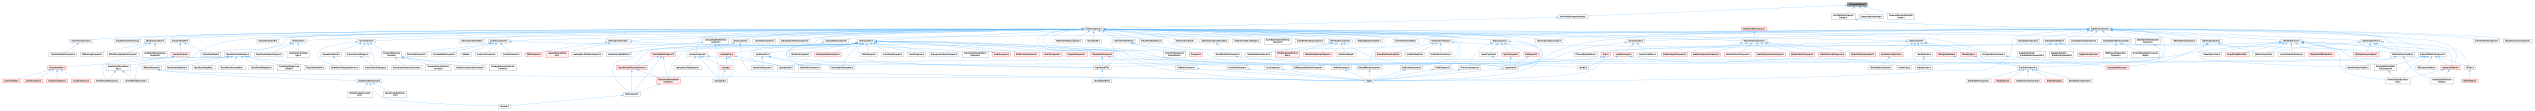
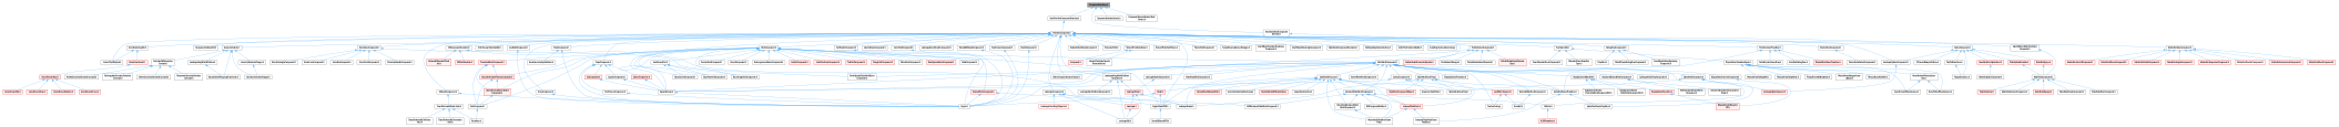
  digraph {
    fontname=Oswald
    node [color=grey40 fillcolor=white fontname=Oswald fontsize=10 shape=box style=filled]
    edge [color=steelblue1 dir=back fontname=Oswald fontsize=10 labelfontname=Helvetica labelfontsize=10 style=solid]
    n1 [color=gray40 fillcolor=grey60 fontcolor=black height=0.2 label="ComponentInterfaces.h" width=0.4]
    n2 [height=0.2 label="ActorPrimitiveComponentInterface.h" width=0.4]
    n3 [height=0.2 label="ActorStaticMeshComponent\lInterface.h" width=0.4]
    n4 [height=0.2 label="ComponentInterfaceIterator.h" width=0.4]
    n5 [height=0.2 label="ComponentRecreateRenderState\lContext.h" width=0.4]
    n6 [height=0.2 label="PrimitiveComponent.h" width=0.4]
    n7 [height=0.2 label="StaticMeshComponent.h" width=0.4]
    n8 [height=0.2 label="ActorPrimitiveColorHandler.h" width=0.4]
    n9 [height=0.2 label="ArrowComponent.h" width=0.4]
    n10 [height=0.2 label="AsyncRegisterLevelContext.cpp" width=0.4]
    n11 [height=0.2 label="BakedShallowWaterSimulation\lComponent.h" width=0.4]
    n12 [height=0.2 label="BillboardComponent.h" width=0.4]
    n13 [height=0.2 label="BrushComponent.h" width=0.4]
    n14 [height=0.2 label="ClusterUnionComponent.h" width=0.4]
    n15 [height=0.2 label="ComponentCollisionUtil.h" width=0.4]
    n16 [height=0.2 label="CustomPhysXPayload.h" width=0.4]
    n17 [height=0.2 label="DebugDrawComponent.h" width=0.4]
    n18 [height=0.2 label="DrawFrustumComponent.h" width=0.4]
    n19 [height=0.2 label="EditorComponentSourceFactory.h" width=0.4]
    n20 [height=0.2 label="EditorViewportSelectability.h" width=0.4]
    n21 [height=0.2 label="EngineMinimal.h" width=0.4]
    n22 [height=0.2 label="EngineSharedPCH.h" width=0.4]
    n23 [height=0.2 label="FloorQueryUtils.h" width=0.4]
    n24 [height=0.2 label="GeometrySelector.h" width=0.4]
    n25 [height=0.2 label="GizmoBaseComponent.h" width=0.4]
    n26 [height=0.2 label="GizmoRenderingUtil.h" width=0.4]
    n27 [height=0.2 label="ISMComponentDescriptor.h" width=0.4]
    n28 [height=0.2 label="LakeCollisionComponent.h" width=0.4]
    n29 [height=0.2 label="LandscapeComponent.h" width=0.4]
    n30 [height=0.2 label="LandscapeGizmoRenderComponent.h" width=0.4]
    n31 [height=0.2 label="LandscapeHeightfieldCollision\lComponent.h" width=0.4]
    n32 [height=0.2 label="LandscapeSplinesComponent.h" width=0.4]
    n33 [height=0.2 label="LineBatchComponent.h" width=0.4]
    n34 [height=0.2 label="MaterialBillboardComponent.h" width=0.4]
    n35 [height=0.2 label="MeshComponent.h" width=0.4]
    n36 [height=0.2 label="ModelComponent.h" width=0.4]
    n37 [height=0.2 label="ModularVehicleBaseComponent.h" width=0.4]
    n38 [height=0.2 label="MovementUtils.h" width=0.4]
    n39 [height=0.2 label="NetworkPredictionDriver.h" width=0.4]
    n40 [height=0.2 label="NetworkPredictionPhysics.h" width=0.4]
    n41 [height=0.2 label="ParticleSystemComponent.h" width=0.4]
    n42 [height=0.2 label="PhysicsFieldComponent.h" width=0.4]
    n43 [height=0.2 label="PrimitiveSceneProxyDesc.h" width=0.4]
    n44 [height=0.2 label="ShapeComponent.h" width=0.4]
    n45 [height=0.2 label="SimpleStreamableAssetManager.h" width=0.4]
    n46 [height=0.2 label="SmartObjectContainerRendering\lComponent.h" width=0.4]
    n47 [height=0.2 label="SmartObjectRenderingComponent.h" width=0.4]
    n48 [height=0.2 label="SplineComponent.h" width=0.4]
    n49 [height=0.2 label="SplineMeshComponentDescriptor.h" width=0.4]
    n50 [height=0.2 label="StaticLightingSystemInterface.h" width=0.4]
    n51 [height=0.2 label="TextRenderComponent.h" width=0.4]
    n52 [height=0.2 label="VectorFieldComponent.h" width=0.4]
    n53 [height=0.2 label="VehicleSimBaseComponent.h" width=0.4]
    n54 [height=0.2 label="Engine.h" width=0.4]
    n55 [height=0.2 label="WaterBodyComponent.h" width=0.4]
    n56 [height=0.2 label="ChaosDeformableSolverActor.h" width=0.4]
    n57 [height=0.2 label="SceneGeometrySpatialCache.h" width=0.4]
    n58 [height=0.2 label="ClusterUnionVehicleComponent.h" width=0.4]
-   n59 [height=0.2 label="EQSRenderingComponent.h" width=0.4]
+   n59 [height=0.2 label="ProxyDesc.h" width=0.4]
    n60 [height=0.2 label="PathedPhysicsDebugDrawComponent.h" width=0.4]
    n61 [height=0.2 label="SmartObjectDebugRendering\lComponent.h" width=0.4]
    n62 [height=0.2 label="UnrealEdSharedPCH.h" width=0.4]
    n63 [height=0.2 label="ChaosCharacterMoverComponent.h" width=0.4]
    n64 [height=0.2 label="CharacterMoverSimulation\lTypes.h" width=0.4]
    n65 [height=0.2 label="PhysicsMoverSimulationTypes.h" width=0.4]
    n66 [height=0.2 label="DynamicMeshPolygroupTransformer.h" width=0.4]
-   n67 [height=0.2 label="DynamicMeshSelector.h" width=0.4]
+   n67 [height=0.2 label="LandscapeHeightfieldCollision.h" width=0.4]
    n68 [height=0.2 label="GeometrySelectionChanges.h" width=0.4]
    n69 [height=0.2 label="GeometrySelectionManager.h" width=0.4]
    n70 [height=0.2 label="SelectionEditInteractive\lCommand.h" width=0.4]
    n71 [height=0.2 label="GizmoArrowComponent.h" width=0.4]
    n72 [height=0.2 label="GizmoBoxComponent.h" width=0.4]
    n73 [height=0.2 label="GizmoCircleComponent.h" width=0.4]
    n74 [height=0.2 label="GizmoLineHandleComponent.h" width=0.4]
-   n75 [height=0.2 label="Callback.h" width=0.4]
+   n75 [height=0.2 label="GizmoRectangleComponent.h" width=0.4]
    n76 [height=0.2 label="ViewAdjustedStaticMeshGizmo\lComponent.h" width=0.4]
    n77 [color=red fillcolor="#FFF0F0" height=0.2 label="GizmoViewContext.h" width=0.4]
    n78 [height=0.2 label="HLODInstancedStaticMeshComponent.h" width=0.4]
    n79 [color=red fillcolor="#FFF0F0" height=0.2 label="ISMPartitionActor.h" width=0.4]
    n80 [color=red fillcolor="#FFF0F0" height=0.2 label="InstancedPlacementClient\lInfo.h" width=0.4]
    n81 [color=red fillcolor="#FFF0F0" height=0.2 label="Landscape.h" width=0.4]
    n82 [height=0.2 label="LandscapeEdit.h" width=0.4]
-   n83 [height=0.2 label="LandscapeGrassWeightExporter.h" width=0.4]
+   n83 [color=red height=0.2 label="LandscapeGrassWeightExporter.h" width=0.4]
    n84 [height=0.2 label="LandscapeRender.h" width=0.4]
    n85 [height=0.2 label="LandscapeMeshCollisionComponent.h" width=0.4]
    n86 [color=red fillcolor="#FFF0F0" height=0.2 label="LandscapeProxy.h" width=0.4]
    n87 [color=red fillcolor="#FFF0F0" height=0.2 label="LandscapeSplineSegment.h" width=0.4]
    n88 [color=red fillcolor="#FFF0F0" height=0.2 label="BaseDynamicMeshComponent.h" width=0.4]
    n89 [height=0.2 label="BasicElementSet.h" width=0.4]
    n90 [height=0.2 label="BasicLineSetComponent.h" width=0.4]
    n91 [height=0.2 label="BasicPointSetComponent.h" width=0.4]
    n92 [height=0.2 label="BasicTriangleSetComponent.h" width=0.4]
    n93 [height=0.2 label="CableComponent.h" width=0.4]
    n94 [color=red fillcolor="#FFF0F0" height=0.2 label="ChaosDeformablePhysicsComponent.h" width=0.4]
    n95 [color=red fillcolor="#FFF0F0" height=0.2 label="ChaosDeformableTetrahedral\lComponent.h" width=0.4]
    n96 [height=0.2 label="FleshComponent.h" width=0.4]
    n97 [height=0.2 label="CustomMeshComponent.h" width=0.4]
    n98 [height=0.2 label="GroomComponent.h" width=0.4]
    n99 [height=0.2 label="HeterogeneousVolumeComponent.h" width=0.4]
    n100 [color=red fillcolor="#FFF0F0" height=0.2 label="LineSetComponent.h" width=0.4]
    n101 [color=red fillcolor="#FFF0F0" height=0.2 label="MeshWireframeComponent.h" width=0.4]
    n102 [color=red fillcolor="#FFF0F0" height=0.2 label="PointSetComponent.h" width=0.4]
    n103 [color=red fillcolor="#FFF0F0" height=0.2 label="ProceduralMeshComponent.h" width=0.4]
    n104 [color=red fillcolor="#FFF0F0" height=0.2 label="SkinnedMeshComponent.h" width=0.4]
    n105 [color=red fillcolor="#FFF0F0" height=0.2 label="TriangleSetComponent.h" width=0.4]
    n106 [height=0.2 label="WaterMeshComponent.h" width=0.4]
    n107 [height=0.2 label="NetworkPredictionGeneric\lKinematicActor.h" width=0.4]
    n108 [color=red fillcolor="#FFF0F0" height=0.2 label="Component.h" width=0.4]
    n109 [height=0.2 label="ParticleEventManager.h" width=0.4]
    n110 [height=0.2 label="ParticleModuleEventGenerator.h" width=0.4]
    n111 [color=red fillcolor="#FFF0F0" height=0.2 label="ParticleModuleEventReceiver\lBase.h" width=0.4]
    n112 [color=red fillcolor="#FFF0F0" height=0.2 label="ParticleModuleParameterDynamic.h" width=0.4]
    n113 [height=0.2 label="StaticMeshSceneProxyDesc.h" width=0.4]
    n114 [height=0.2 label="AnimNextDebugDraw.h" width=0.4]
    n115 [height=0.2 label="ParticleSystemSceneProxy.h" width=0.4]
    n116 [color=red fillcolor="#FFF0F0" height=0.2 label="SkinnedMeshSceneProxyDesc.h" width=0.4]
    n117 [color=red fillcolor="#FFF0F0" height=0.2 label="BoxComponent.h" width=0.4]
    n118 [height=0.2 label="CapsuleComponent.h" width=0.4]
    n119 [height=0.2 label="PostProcessComponent.h" width=0.4]
    n120 [color=red fillcolor="#FFF0F0" height=0.2 label="SphereComponent.h" width=0.4]
    n121 [color=red fillcolor="#FFF0F0" height=0.2 label="BaseMeshFromSplinesTool.h" width=0.4]
    n122 [height=0.2 label="PolyPathFunctions.h" width=0.4]
    n123 [height=0.2 label="PolygonFunctions.h" width=0.4]
    n124 [height=0.2 label="VPCameraBlueprintLibrary.h" width=0.4]
    n125 [color=red fillcolor="#FFF0F0" height=0.2 label="WaterBodyTypes.h" width=0.4]
    n126 [color=red fillcolor="#FFF0F0" height=0.2 label="WaterSplineMetadata.h" width=0.4]
    n127 [color=red fillcolor="#FFF0F0" height=0.2 label="VehicleSimAerofoilComponent.h" width=0.4]
    n128 [color=red fillcolor="#FFF0F0" height=0.2 label="VehicleSimChassisComponent.h" width=0.4]
    n129 [color=red fillcolor="#FFF0F0" height=0.2 label="VehicleSimClutchComponent.h" width=0.4]
    n130 [color=red fillcolor="#FFF0F0" height=0.2 label="VehicleSimEngineComponent.h" width=0.4]
    n131 [color=red fillcolor="#FFF0F0" height=0.2 label="VehicleSimSuspensionComponent.h" width=0.4]
    n132 [color=red height=0.2 label="VehicleSimThrusterComponent.h" width=0.4]
    n133 [color=red fillcolor="#FFF0F0" height=0.2 label="VehicleSimTransmissionComponent.h" width=0.4]
    n134 [color=red fillcolor="#FFF0F0" height=0.2 label="VehicleSimWheelComponent.h" width=0.4]
    n135 [color=red fillcolor="#FFF0F0" height=0.2 label="WaterBodyActor.h" width=0.4]
    n136 [height=0.2 label="WaterBodyCustomComponent.h" width=0.4]
    n137 [color=red fillcolor="#FFF0F0" height=0.2 label="WaterBodyManager.h" width=0.4]
    n138 [height=0.2 label="WaterBodyOceanComponent.h" width=0.4]
    n139 [height=0.2 label="WaterBodyRiverComponent.h" width=0.4]
    n140 [height=0.2 label="WaterBodyLakeComponent.h" width=0.4]
    n141 [height=0.2 label="ChaosDeformableCollisions\lActor.h" width=0.4]
    n142 [height=0.2 label="ChaosDeformableConstraints\lActor.h" width=0.4]
    n143 [height=0.2 label="FleshActor.h" width=0.4]
    n144 [height=0.2 label="MoverNetworkPhysicsLiaison.h" width=0.4]
    n145 [height=0.2 label="MoverNetworkPhysicsLiaison\lBase.h" width=0.4]
    n146 [height=0.2 label="MoverPathedPhysicsLiaison.h" width=0.4]
    n147 [height=0.2 label="PhysicsDrivenFallingMode.h" width=0.4]
    n148 [height=0.2 label="PhysicsDrivenFlyingMode.h" width=0.4]
-   n149 [height=0.2 label="PhysicsDrivenSwimmingMode.h" width=0.4]
    n150 [height=0.2 label="PhysicsDrivenWalkingMode.h" width=0.4]
    n151 [height=0.2 label="PhysicsMoverManagerAsync\lCallback.h" width=0.4]
    n152 [height=0.2 label="PhysicsStanceModifier.h" width=0.4]
    n153 [height=0.2 label="DeleteGeometrySelectionCommand.h" width=0.4]
    n154 [height=0.2 label="DisconnectGeometrySelection\lCommand.h" width=0.4]
    n155 [height=0.2 label="ModifyGeometrySelectionCommand.h" width=0.4]
    n156 [height=0.2 label="RetriangulateGeometrySelection\lCommand.h" width=0.4]
    n157 [color=red fillcolor="#FFF0F0" height=0.2 label="GizmoElementBase.h" width=0.4]
    n158 [color=red fillcolor="#FFF0F0" height=0.2 label="GizmoElementArrow.h" width=0.4]
    n159 [color=red fillcolor="#FFF0F0" height=0.2 label="GizmoElementBox.h" width=0.4]
    n160 [color=red fillcolor="#FFF0F0" height=0.2 label="GizmoElementCone.h" width=0.4]
    n161 [color=red fillcolor="#FFF0F0" height=0.2 label="GizmoElementCylinder.h" width=0.4]
    n162 [height=0.2 label="CameraComponent.h" width=0.4]
    n163 [height=0.2 label="FractureTool.cpp" width=0.4]
    n164 [height=0.2 label="ControlPointMeshComponent.h" width=0.4]
    n165 [height=0.2 label="DisplayClusterObjectRef.h" width=0.4]
    n166 [height=0.2 label="DisplayClusterScreenComponent.h" width=0.4]
    n167 [height=0.2 label="IDisplayClusterProjection.h" width=0.4]
    n168 [height=0.2 label="InstancedSkinnedMeshComponent.h" width=0.4]
    n169 [height=0.2 label="InstancedStaticMeshComponent.h" width=0.4]
    n170 [height=0.2 label="LODActor.h" width=0.4]
    n171 [height=0.2 label="LandscapeMeshProxyComponent.h" width=0.4]
    n172 [height=0.2 label="LandscapeNaniteComponent.h" width=0.4]
    n173 [height=0.2 label="MaterialEditorMeshComponent.h" width=0.4]
    n174 [height=0.2 label="SplineMeshComponent.h" width=0.4]
    n175 [height=0.2 label="StaticMeshResources.h" width=0.4]
    n176 [height=0.2 label="StaticMeshSceneProxy.h" width=0.4]
    n177 [height=0.2 label="WaterBodyMeshComponent.h" width=0.4]
    n178 [color=red fillcolor="#FFF0F0" height=0.2 label="LevelEditorViewport.h" width=0.4]
    n179 [height=0.2 label="SequencerTrackFilters.h" width=0.4]
    n180 [height=0.2 label="DisplayClusterRender\l_ProceduralMeshComponentRef.h" width=0.4]
    n181 [height=0.2 label="DisplayClusterRender\l_StaticMeshComponentRef.h" width=0.4]
    n182 [color=red fillcolor="#FFF0F0" height=0.2 label="DisplayClusterRootActor.h" width=0.4]
+   n183 [color=red fillcolor="#FFF0F0" height=0.2 label="IDisplayClusterBlueprint\lAPI.h" width=0.4]
    n184 [height=0.2 label="HLODInstancedSkinnedMesh\lComponent.h" width=0.4]
    n185 [height=0.2 label="InstancedSkinnedMeshComponent\lHelper.h" width=0.4]
    n186 [height=0.2 label="HierarchicalInstancedStatic\lMeshComponent.h" width=0.4]
    n187 [height=0.2 label="HierarchicalStaticMeshScene\lProxy.h" width=0.4]
    n188 [height=0.2 label="ISMComponentBatcher.h" width=0.4]
    n189 [color=red fillcolor="#FFF0F0" height=0.2 label="InstancedStaticMesh.h" width=0.4]
    n190 [color=red fillcolor="#FFF0F0" height=0.2 label="HLODProxyMesh.h" width=0.4]
    n191 [height=0.2 label="UnrealEd.h" width=0.4]
    n192 [height=0.2 label="SplineMeshSceneProxy.h" width=0.4]
    n193 [height=0.2 label="SplineMeshSceneProxyDesc.h" width=0.4]
    n194 [height=0.2 label="CanvasRendererItem.h" width=0.4]
    n195 [color=red fillcolor="#FFF0F0" height=0.2 label="DerivedMeshDataTaskUtils.h" width=0.4]
    n196 [height=0.2 label="GeometryCollectionRendering.h" width=0.4]
    n197 [color=red fillcolor="#FFF0F0" height=0.2 label="Model.h" width=0.4]
    n198 [color=red fillcolor="#FFF0F0" height=0.2 label="SkeletalMeshLODRenderData.h" width=0.4]
    n199 [color=red fillcolor="#FFF0F0" height=0.2 label="StaticMeshComponentHelper.h" width=0.4]
    n200 [height=0.2 label="InstancedStaticMeshScene\lProxyDesc.h" width=0.4]
    n1 -> n2
    n1 -> n3
    n1 -> n4
    n1 -> n5
    n2 -> n6
    n3 -> n7
    n6 -> n8
    n6 -> n9
    n6 -> n10
    n6 -> n11
    n6 -> n12
    n6 -> n13
    n6 -> n14
    n6 -> n15
    n6 -> n16
    n6 -> n17
    n6 -> n18
    n6 -> n19
    n6 -> n20
    n6 -> n21
    n6 -> n22
    n6 -> n23
    n6 -> n24
    n6 -> n25
    n6 -> n26
    n6 -> n27
    n6 -> n28
    n6 -> n29
    n6 -> n30
    n6 -> n31
    n6 -> n32
    n6 -> n33
    n6 -> n34
    n6 -> n35
    n6 -> n36
    n6 -> n37
    n6 -> n38
    n6 -> n39
    n6 -> n40
    n6 -> n41
    n6 -> n42
    n6 -> n43
    n6 -> n44
    n6 -> n45
    n6 -> n46
    n6 -> n47
    n6 -> n48
    n6 -> n49
    n6 -> n50
    n6 -> n51
    n6 -> n52
    n6 -> n53
    n7 -> n19
    n7 -> n21
    n7 -> n22
    n7 -> n54
    n7 -> n76
    n7 -> n113
    n7 -> n162
    n7 -> n163
    n7 -> n164
    n7 -> n165
    n7 -> n166
    n7 -> n167
    n7 -> n168
    n7 -> n169
    n7 -> n170
    n7 -> n171
    n7 -> n172
-   n49 -> n173
+   n7 -> n173
    n7 -> n174
    n7 -> n175
    n7 -> n176
    n7 -> n177
    n9 -> n54
    n11 -> n55
    n12 -> n54
    n12 -> n56
    n13 -> n54
    n13 -> n57
    n14 -> n58
    n17 -> n59
    n17 -> n60
    n17 -> n61
    n18 -> n54
    n21 -> n54
    n22 -> n62
    n23 -> n63
    n23 -> n64
    n23 -> n65
    n24 -> n66
    n24 -> n67
    n24 -> n68
    n24 -> n69
    n24 -> n70
    n25 -> n71
    n25 -> n72
    n25 -> n73
    n25 -> n74
    n25 -> n75
    n25 -> n76
    n26 -> n16
    n26 -> n77
    n27 -> n78
    n27 -> n79
    n27 -> n80
    n29 -> n81
    n29 -> n82
    n29 -> n83
    n29 -> n84
    n31 -> n82
    n31 -> n85
    n31 -> n86
    n32 -> n87
    n33 -> n54
    n34 -> n54
+   n35 -> n7
    n35 -> n21
    n35 -> n22
    n35 -> n88
    n35 -> n89
    n35 -> n90
    n35 -> n91
    n35 -> n92
    n35 -> n93
    n35 -> n94
    n35 -> n95
    n35 -> n96
    n35 -> n97
    n35 -> n98
    n35 -> n99
    n35 -> n100
    n35 -> n101
    n35 -> n102
    n35 -> n103
    n35 -> n104
    n35 -> n105
    n35 -> n106
    n36 -> n54
    n39 -> n107
    n39 -> n108
    n41 -> n21
    n41 -> n109
    n41 -> n110
    n41 -> n111
    n41 -> n112
    n43 -> n113
    n43 -> n114
    n43 -> n115
    n43 -> n116
    n44 -> n54
    n44 -> n117
    n44 -> n118
    n44 -> n119
    n44 -> n120
    n48 -> n32
    n48 -> n121
    n48 -> n122
    n48 -> n123
    n48 -> n124
    n48 -> n125
    n48 -> n126
    n51 -> n54
    n52 -> n54
    n53 -> n127
    n53 -> n128
-   n129 -> n53
+   n53 -> n129
    n53 -> n130
    n53 -> n131
    n53 -> n132
    n53 -> n133
    n53 -> n134
    n55 -> n135
    n55 -> n136
    n55 -> n137
    n55 -> n138
    n55 -> n139
    n56 -> n141
    n56 -> n142
    n56 -> n143
    n65 -> n144
    n65 -> n145
    n65 -> n146
    n65 -> n147
    n65 -> n148
-   n65 -> n149
    n65 -> n150
    n65 -> n151
    n65 -> n152
    n67 -> n66
    n68 -> n69
    n70 -> n153
    n70 -> n154
    n70 -> n155
    n70 -> n156
    n77 -> n157
    n81 -> n82
    n86 -> n81
    n86 -> n82
    n86 -> n84
    n89 -> n90
    n89 -> n91
    n89 -> n92
    n94 -> n95
    n94 -> n96
    n95 -> n96
    n96 -> n143
    n103 -> n94
    n103 -> n95
    n103 -> n96
    n104 -> n22
    n104 -> n54
    n113 -> n193
    n113 -> n200
    n117 -> n21
    n118 -> n21
    n119 -> n54
    n120 -> n21
    n121 -> n140
    n122 -> n123
    n125 -> n55
    n126 -> n55
    n145 -> n144
    n145 -> n146
    n157 -> n158
    n157 -> n159
    n157 -> n160
    n157 -> n161
    n162 -> n21
    n162 -> n178
    n162 -> n179
    n165 -> n180
    n165 -> n181
    n165 -> n182
+   n166 -> n183
    n168 -> n184
    n168 -> n185
    n169 -> n78
    n169 -> n170
    n169 -> n186
    n169 -> n187
    n169 -> n188
    n169 -> n189
    n170 -> n190
    n172 -> n86
    n173 -> n191
    n174 -> n87
    n174 -> n192
    n174 -> n193
    n175 -> n84
    n175 -> n169
    n175 -> n186
    n175 -> n187
    n175 -> n189
    n175 -> n192
    n175 -> n194
    n175 -> n195
    n175 -> n196
    n175 -> n197
    n175 -> n198
    n175 -> n199
    n176 -> n84
    n176 -> n113
    n176 -> n189
    n176 -> n192
    n176 -> n199
    n178 -> n163
    n178 -> n191
+   n182 -> n183
    n186 -> n187
    n189 -> n187
    n189 -> n200
    n197 -> n22
    n197 -> n54
  }
